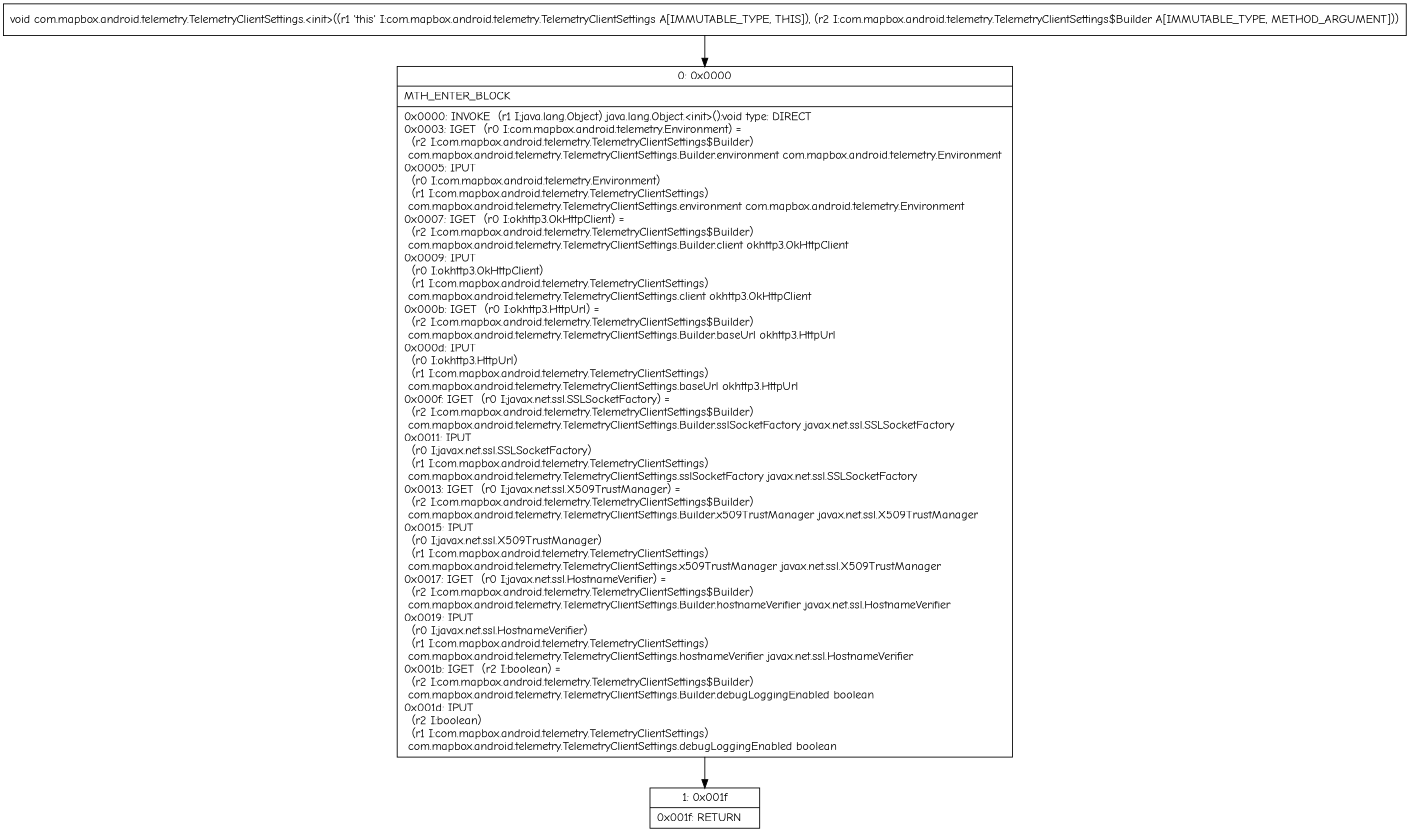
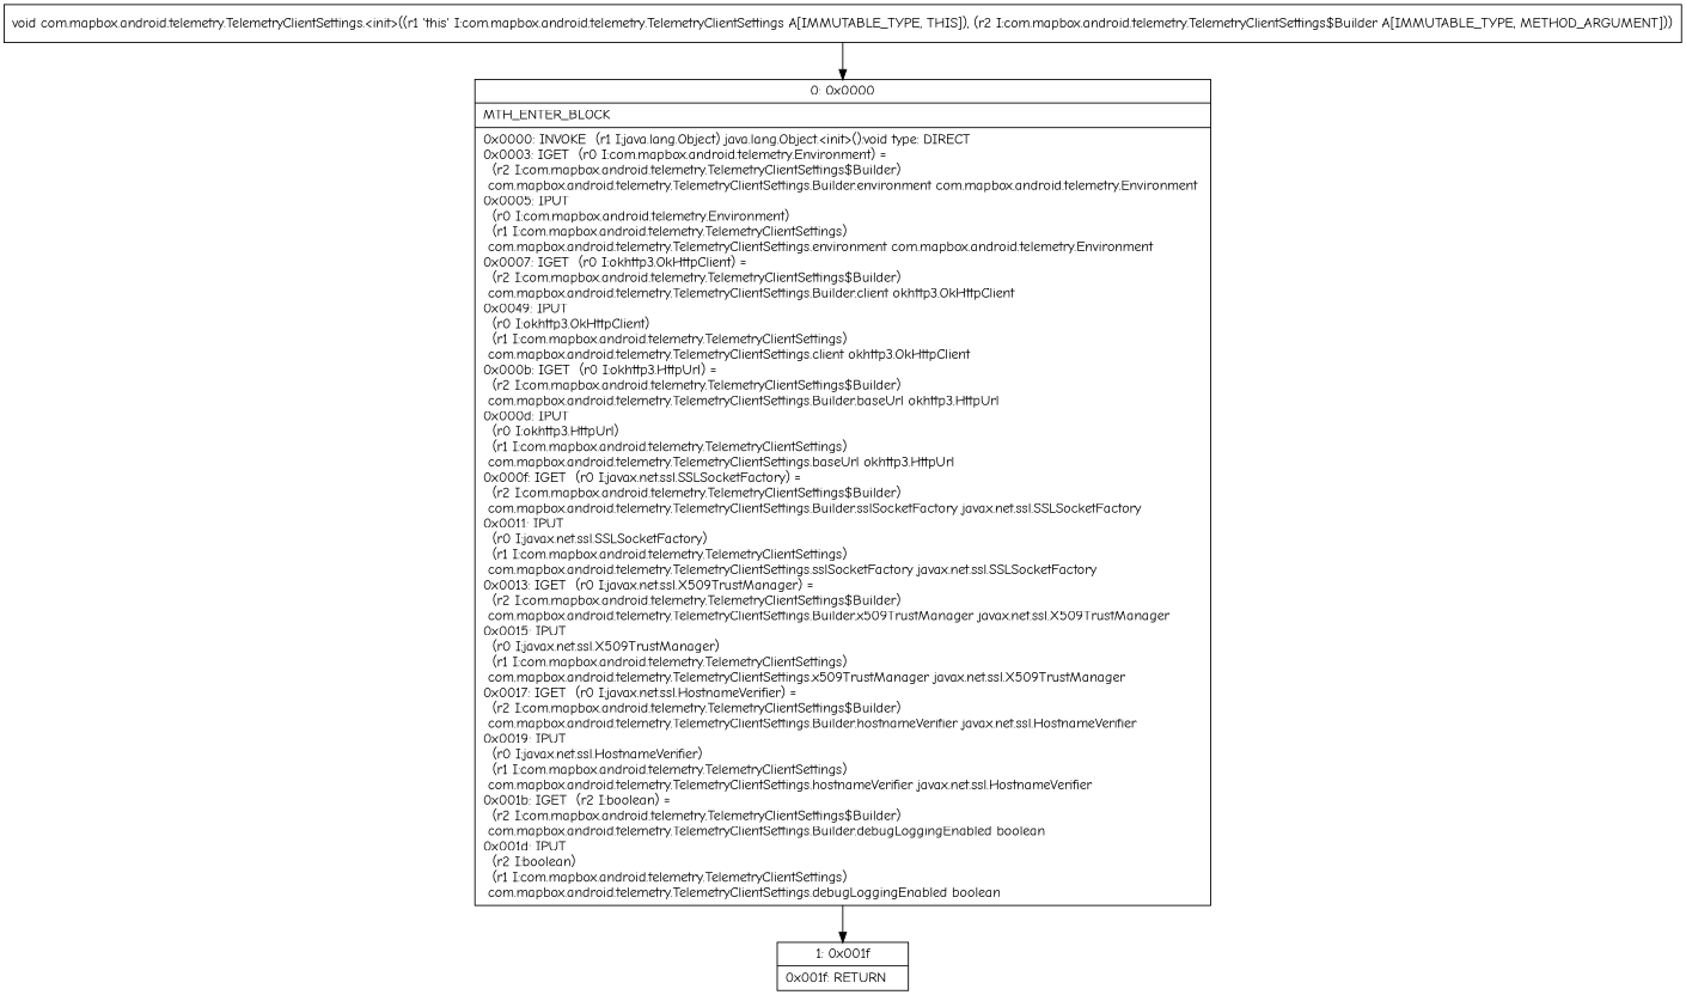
  digraph {
    fontname="Comic Neue"
    node [shape=record fontname="Comic Neue"]
    edge [fontname="Comic Neue"]
-   n1 [label="{0\:\ 0x0000|MTH_ENTER_BLOCK\l|0x0000: INVOKE  (r1 I:java.lang.Object) java.lang.Object.\<init\>():void type: DIRECT \l0x0003: IGET  (r0 I:com.mapbox.android.telemetry.Environment) = \l  (r2 I:com.mapbox.android.telemetry.TelemetryClientSettings$Builder)\l com.mapbox.android.telemetry.TelemetryClientSettings.Builder.environment com.mapbox.android.telemetry.Environment \l0x0005: IPUT  \l  (r0 I:com.mapbox.android.telemetry.Environment)\l  (r1 I:com.mapbox.android.telemetry.TelemetryClientSettings)\l com.mapbox.android.telemetry.TelemetryClientSettings.environment com.mapbox.android.telemetry.Environment \l0x0007: IGET  (r0 I:okhttp3.OkHttpClient) = \l  (r2 I:com.mapbox.android.telemetry.TelemetryClientSettings$Builder)\l com.mapbox.android.telemetry.TelemetryClientSettings.Builder.client okhttp3.OkHttpClient \l0x0009: IPUT  \l  (r0 I:okhttp3.OkHttpClient)\l  (r1 I:com.mapbox.android.telemetry.TelemetryClientSettings)\l com.mapbox.android.telemetry.TelemetryClientSettings.client okhttp3.OkHttpClient \l0x000b: IGET  (r0 I:okhttp3.HttpUrl) = \l  (r2 I:com.mapbox.android.telemetry.TelemetryClientSettings$Builder)\l com.mapbox.android.telemetry.TelemetryClientSettings.Builder.baseUrl okhttp3.HttpUrl \l0x000d: IPUT  \l  (r0 I:okhttp3.HttpUrl)\l  (r1 I:com.mapbox.android.telemetry.TelemetryClientSettings)\l com.mapbox.android.telemetry.TelemetryClientSettings.baseUrl okhttp3.HttpUrl \l0x000f: IGET  (r0 I:javax.net.ssl.SSLSocketFactory) = \l  (r2 I:com.mapbox.android.telemetry.TelemetryClientSettings$Builder)\l com.mapbox.android.telemetry.TelemetryClientSettings.Builder.sslSocketFactory javax.net.ssl.SSLSocketFactory \l0x0011: IPUT  \l  (r0 I:javax.net.ssl.SSLSocketFactory)\l  (r1 I:com.mapbox.android.telemetry.TelemetryClientSettings)\l com.mapbox.android.telemetry.TelemetryClientSettings.sslSocketFactory javax.net.ssl.SSLSocketFactory \l0x0013: IGET  (r0 I:javax.net.ssl.X509TrustManager) = \l  (r2 I:com.mapbox.android.telemetry.TelemetryClientSettings$Builder)\l com.mapbox.android.telemetry.TelemetryClientSettings.Builder.x509TrustManager javax.net.ssl.X509TrustManager \l0x0015: IPUT  \l  (r0 I:javax.net.ssl.X509TrustManager)\l  (r1 I:com.mapbox.android.telemetry.TelemetryClientSettings)\l com.mapbox.android.telemetry.TelemetryClientSettings.x509TrustManager javax.net.ssl.X509TrustManager \l0x0017: IGET  (r0 I:javax.net.ssl.HostnameVerifier) = \l  (r2 I:com.mapbox.android.telemetry.TelemetryClientSettings$Builder)\l com.mapbox.android.telemetry.TelemetryClientSettings.Builder.hostnameVerifier javax.net.ssl.HostnameVerifier \l0x0019: IPUT  \l  (r0 I:javax.net.ssl.HostnameVerifier)\l  (r1 I:com.mapbox.android.telemetry.TelemetryClientSettings)\l com.mapbox.android.telemetry.TelemetryClientSettings.hostnameVerifier javax.net.ssl.HostnameVerifier \l0x001b: IGET  (r2 I:boolean) = \l  (r2 I:com.mapbox.android.telemetry.TelemetryClientSettings$Builder)\l com.mapbox.android.telemetry.TelemetryClientSettings.Builder.debugLoggingEnabled boolean \l0x001d: IPUT  \l  (r2 I:boolean)\l  (r1 I:com.mapbox.android.telemetry.TelemetryClientSettings)\l com.mapbox.android.telemetry.TelemetryClientSettings.debugLoggingEnabled boolean \l}"]
+   n1 [label="{0\:\ 0x0000|MTH_ENTER_BLOCK\l|0x0000: INVOKE  (r1 I:java.lang.Object) java.lang.Object.\<init\>():void type: DIRECT \l0x0003: IGET  (r0 I:com.mapbox.android.telemetry.Environment) = \l  (r2 I:com.mapbox.android.telemetry.TelemetryClientSettings$Builder)\l com.mapbox.android.telemetry.TelemetryClientSettings.Builder.environment com.mapbox.android.telemetry.Environment \l0x0005: IPUT  \l  (r0 I:com.mapbox.android.telemetry.Environment)\l  (r1 I:com.mapbox.android.telemetry.TelemetryClientSettings)\l com.mapbox.android.telemetry.TelemetryClientSettings.environment com.mapbox.android.telemetry.Environment \l0x0007: IGET  (r0 I:okhttp3.OkHttpClient) = \l  (r2 I:com.mapbox.android.telemetry.TelemetryClientSettings$Builder)\l com.mapbox.android.telemetry.TelemetryClientSettings.Builder.client okhttp3.OkHttpClient \l0x0049: IPUT  \l  (r0 I:okhttp3.OkHttpClient)\l  (r1 I:com.mapbox.android.telemetry.TelemetryClientSettings)\l com.mapbox.android.telemetry.TelemetryClientSettings.client okhttp3.OkHttpClient \l0x000b: IGET  (r0 I:okhttp3.HttpUrl) = \l  (r2 I:com.mapbox.android.telemetry.TelemetryClientSettings$Builder)\l com.mapbox.android.telemetry.TelemetryClientSettings.Builder.baseUrl okhttp3.HttpUrl \l0x000d: IPUT  \l  (r0 I:okhttp3.HttpUrl)\l  (r1 I:com.mapbox.android.telemetry.TelemetryClientSettings)\l com.mapbox.android.telemetry.TelemetryClientSettings.baseUrl okhttp3.HttpUrl \l0x000f: IGET  (r0 I:javax.net.ssl.SSLSocketFactory) = \l  (r2 I:com.mapbox.android.telemetry.TelemetryClientSettings$Builder)\l com.mapbox.android.telemetry.TelemetryClientSettings.Builder.sslSocketFactory javax.net.ssl.SSLSocketFactory \l0x0011: IPUT  \l  (r0 I:javax.net.ssl.SSLSocketFactory)\l  (r1 I:com.mapbox.android.telemetry.TelemetryClientSettings)\l com.mapbox.android.telemetry.TelemetryClientSettings.sslSocketFactory javax.net.ssl.SSLSocketFactory \l0x0013: IGET  (r0 I:javax.net.ssl.X509TrustManager) = \l  (r2 I:com.mapbox.android.telemetry.TelemetryClientSettings$Builder)\l com.mapbox.android.telemetry.TelemetryClientSettings.Builder.x509TrustManager javax.net.ssl.X509TrustManager \l0x0015: IPUT  \l  (r0 I:javax.net.ssl.X509TrustManager)\l  (r1 I:com.mapbox.android.telemetry.TelemetryClientSettings)\l com.mapbox.android.telemetry.TelemetryClientSettings.x509TrustManager javax.net.ssl.X509TrustManager \l0x0017: IGET  (r0 I:javax.net.ssl.HostnameVerifier) = \l  (r2 I:com.mapbox.android.telemetry.TelemetryClientSettings$Builder)\l com.mapbox.android.telemetry.TelemetryClientSettings.Builder.hostnameVerifier javax.net.ssl.HostnameVerifier \l0x0019: IPUT  \l  (r0 I:javax.net.ssl.HostnameVerifier)\l  (r1 I:com.mapbox.android.telemetry.TelemetryClientSettings)\l com.mapbox.android.telemetry.TelemetryClientSettings.hostnameVerifier javax.net.ssl.HostnameVerifier \l0x001b: IGET  (r2 I:boolean) = \l  (r2 I:com.mapbox.android.telemetry.TelemetryClientSettings$Builder)\l com.mapbox.android.telemetry.TelemetryClientSettings.Builder.debugLoggingEnabled boolean \l0x001d: IPUT  \l  (r2 I:boolean)\l  (r1 I:com.mapbox.android.telemetry.TelemetryClientSettings)\l com.mapbox.android.telemetry.TelemetryClientSettings.debugLoggingEnabled boolean \l}"]
    n2 [label="{1\:\ 0x001f|0x001f: RETURN   \l}"]
    n3 [label="{void com.mapbox.android.telemetry.TelemetryClientSettings.\<init\>((r1 'this' I:com.mapbox.android.telemetry.TelemetryClientSettings A[IMMUTABLE_TYPE, THIS]), (r2 I:com.mapbox.android.telemetry.TelemetryClientSettings$Builder A[IMMUTABLE_TYPE, METHOD_ARGUMENT])) }"]
    n1 -> n2
    n3 -> n1
  }
